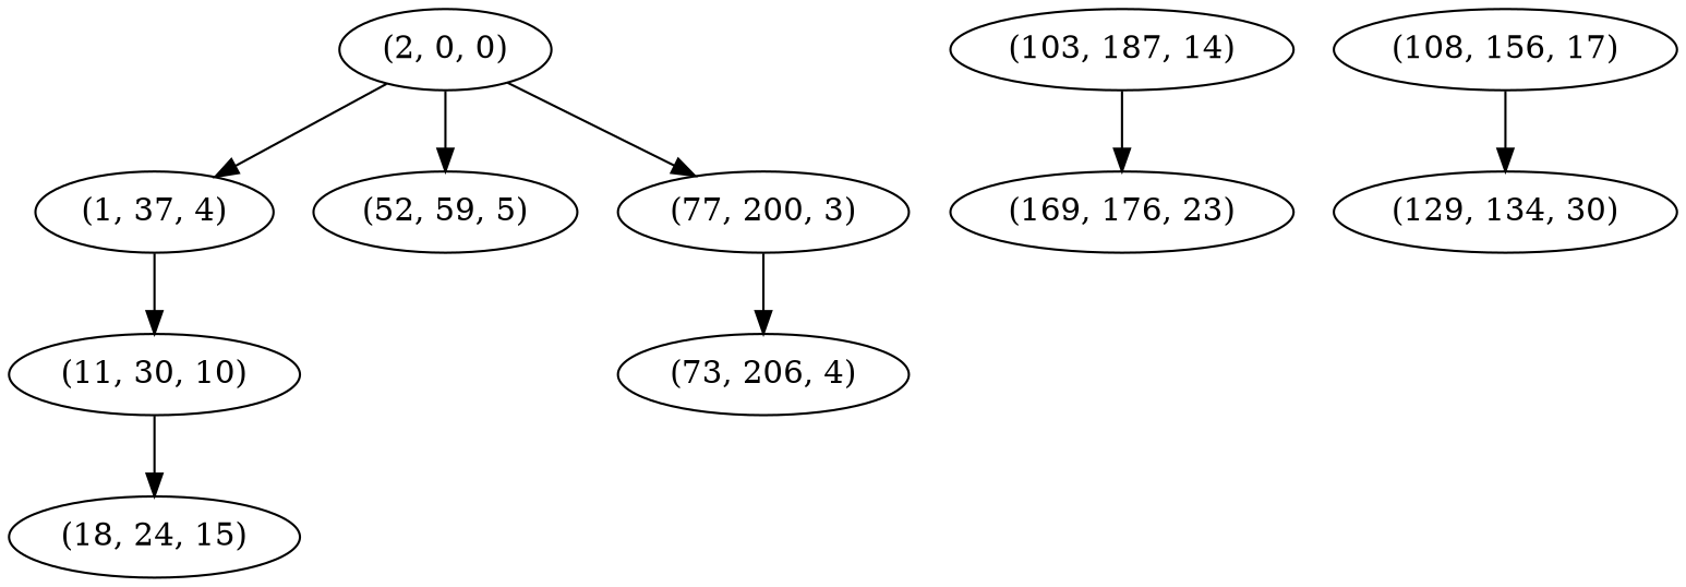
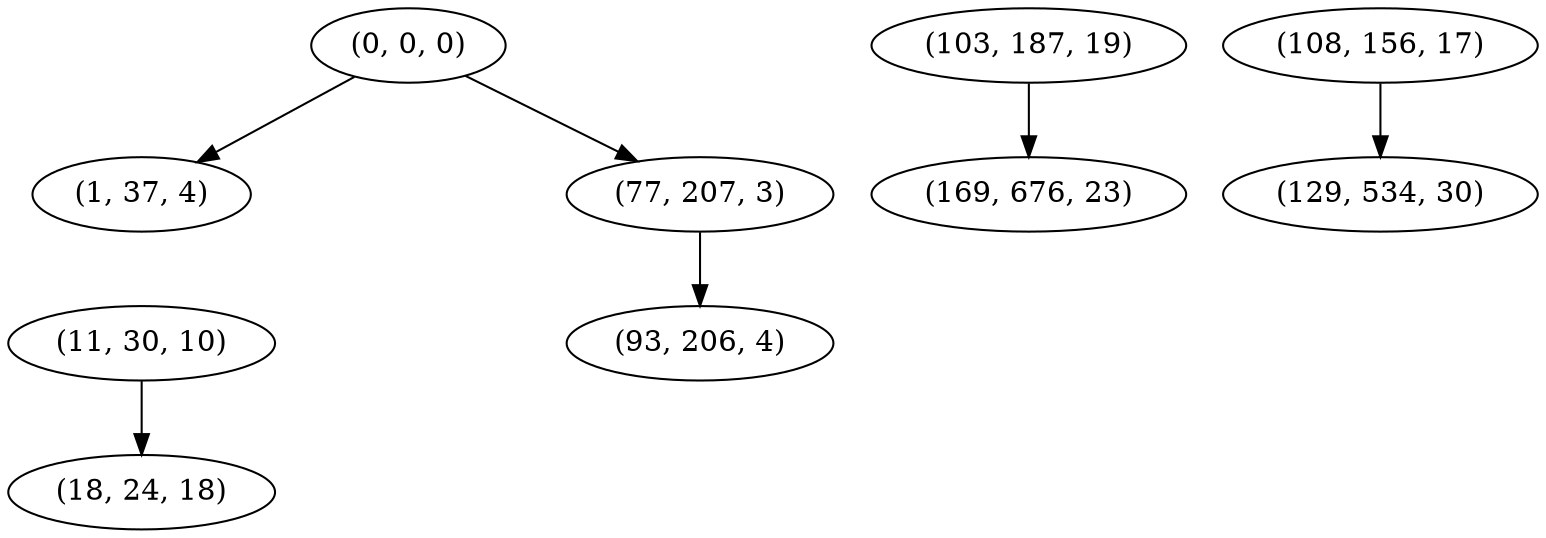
  digraph {
    n1 [label="(1, 37, 4)"]
-   "(0, 0, 0)" [label="(2, 0, 0)"]
-   "(52, 59, 5)"
-   "(77, 207, 3)" [label="(77, 200, 3)"]
+   "(0, 0, 0)"
+   "(77, 207, 3)"
    "(11, 30, 10)"
-   "(93, 206, 4)" [label="(73, 206, 4)"]
-   "(18, 24, 15)"
-   "(103, 187, 14)"
-   "(169, 176, 23)"
+   "(93, 206, 4)"
+   "(18, 24, 15)" [label="(18, 24, 18)"]
+   "(103, 187, 14)" [label="(103, 187, 19)"]
+   "(169, 176, 23)" [label="(169, 676, 23)"]
    "(108, 156, 17)"
-   "(129, 134, 30)"
-   n1 -> "(11, 30, 10)"
+   "(129, 134, 30)" [label="(129, 534, 30)"]
    "(0, 0, 0)" -> n1
-   "(0, 0, 0)" -> "(52, 59, 5)"
    "(0, 0, 0)" -> "(77, 207, 3)"
    "(77, 207, 3)" -> "(93, 206, 4)"
    "(11, 30, 10)" -> "(18, 24, 15)"
    "(103, 187, 14)" -> "(169, 176, 23)"
    "(108, 156, 17)" -> "(129, 134, 30)"
  }
